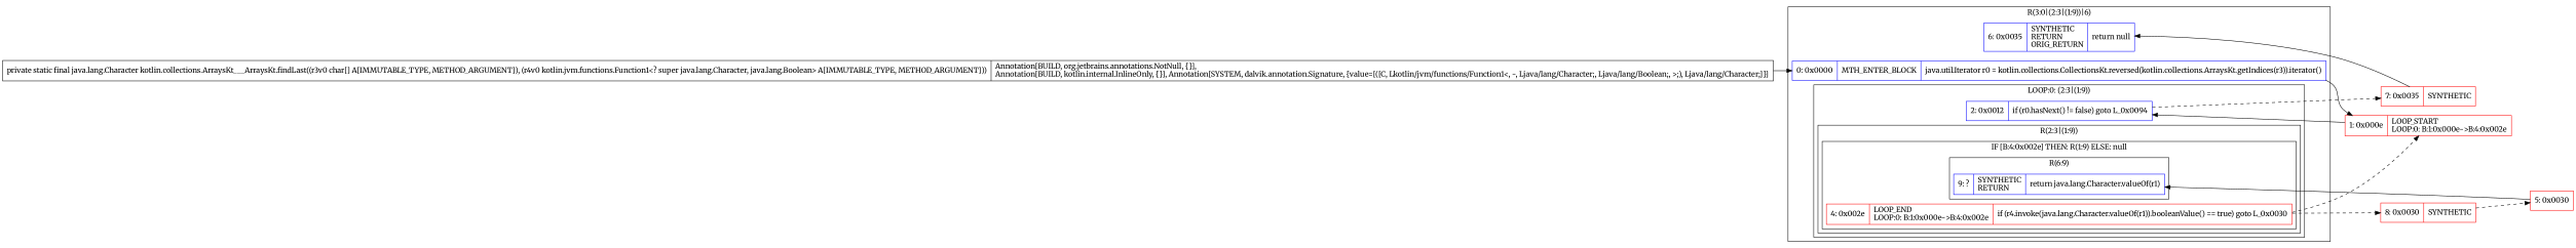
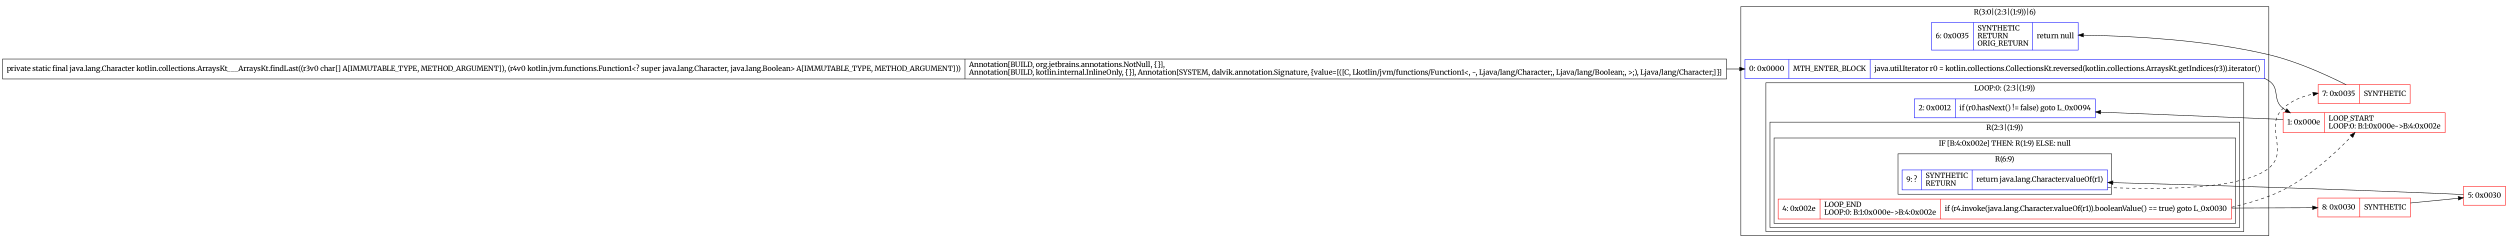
  digraph {
    fontname=Merriweather
    rankdir=LR
    node [color=red fontname=Merriweather shape=record]
    edge [fontname=Merriweather]
    n1 [color=blue label="{9\:\ ?|SYNTHETIC\lRETURN\l|return java.lang.Character.valueOf(r1)\l}"]
    n2 [label="{4\:\ 0x002e|LOOP_END\lLOOP:0: B:1:0x000e\-\>B:4:0x002e\l|if (r4.invoke(java.lang.Character.valueOf(r1)).booleanValue() == true) goto L_0x0030\l}"]
    n3 [color=blue label="{2\:\ 0x0012|if (r0.hasNext() != false) goto L_0x0094\l}"]
    n4 [color=blue label="{0\:\ 0x0000|MTH_ENTER_BLOCK\l|java.util.Iterator r0 = kotlin.collections.CollectionsKt.reversed(kotlin.collections.ArraysKt.getIndices(r3)).iterator()\l}"]
    n5 [color=blue label="{6\:\ 0x0035|SYNTHETIC\lRETURN\lORIG_RETURN\l|return null\l}"]
    n6 [label="{1\:\ 0x000e|LOOP_START\lLOOP:0: B:1:0x000e\-\>B:4:0x002e\l}"]
    n7 [label="{8\:\ 0x0030|SYNTHETIC\l}"]
    n8 [label="{7\:\ 0x0035|SYNTHETIC\l}"]
    n9 [label="{5\:\ 0x0030}"]
    n10 [label="{private static final java.lang.Character kotlin.collections.ArraysKt___ArraysKt.findLast((r3v0 char[] A[IMMUTABLE_TYPE, METHOD_ARGUMENT]), (r4v0 kotlin.jvm.functions.Function1\<? super java.lang.Character, java.lang.Boolean\> A[IMMUTABLE_TYPE, METHOD_ARGUMENT]))  | Annotation[BUILD, org.jetbrains.annotations.NotNull, \{\}], \lAnnotation[BUILD, kotlin.internal.InlineOnly, \{\}], Annotation[SYSTEM, dalvik.annotation.Signature, \{value=[([C, Lkotlin\/jvm\/functions\/Function1\<, \-, Ljava\/lang\/Character;, Ljava\/lang\/Boolean;, \>;), Ljava\/lang\/Character;]\}]\l}" color=""]
    subgraph cluster_1 {
      label="R(3:0|(2:3|(1:9))|6)"
      n4
      n5
      subgraph cluster_2 {
        label="LOOP:0: (2:3|(1:9))"
        n3
        subgraph cluster_3 {
          label="R(2:3|(1:9))"
          subgraph cluster_4 {
            label="IF [B:4:0x002e] THEN: R(1:9) ELSE: null"
            n2
            subgraph cluster_5 {
              label="R(6:9)"
              n1
            }
          }
        }
      }
    }
    n2 -> n6 [style=dashed]
-   n2 -> n7 [style=dashed]
-   n3 -> n8 [style=dashed]
+   n2 -> n7
+   n1 -> n8 [style=dashed]
    n4 -> n6
    n6 -> n3
-   n7 -> n9 [style=dashed]
+   n7 -> n9
    n8 -> n5
    n9 -> n1
    n10 -> n4
  }
